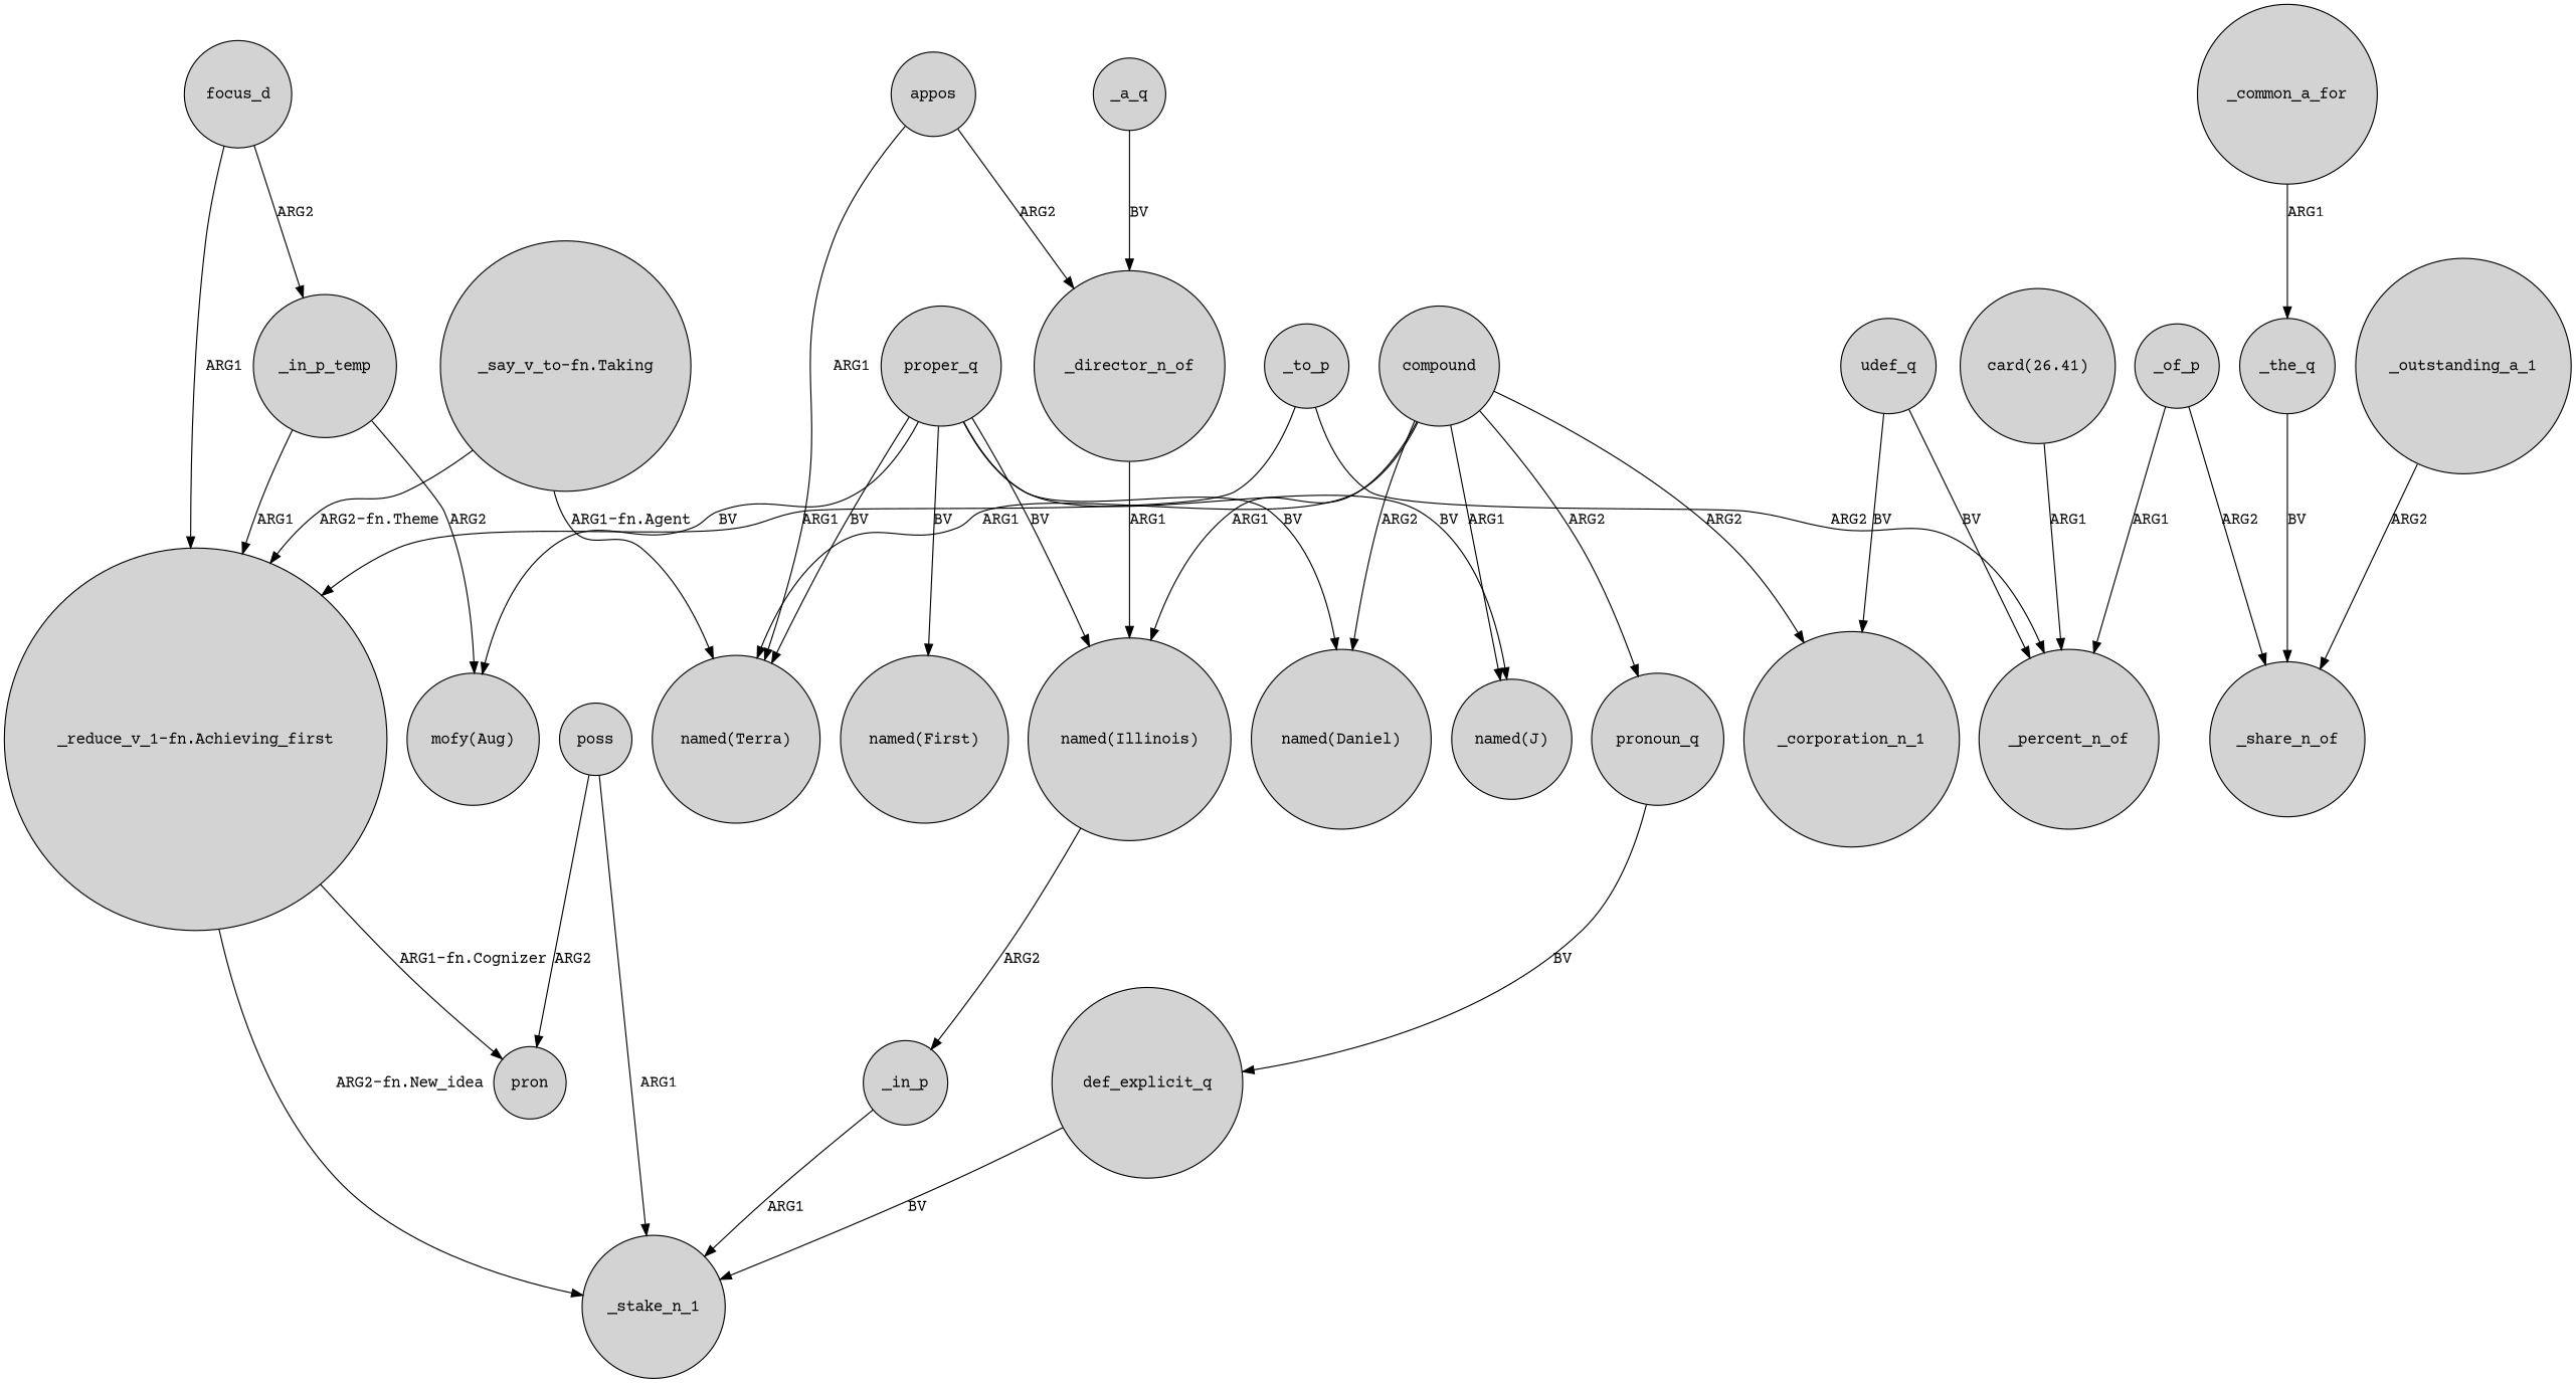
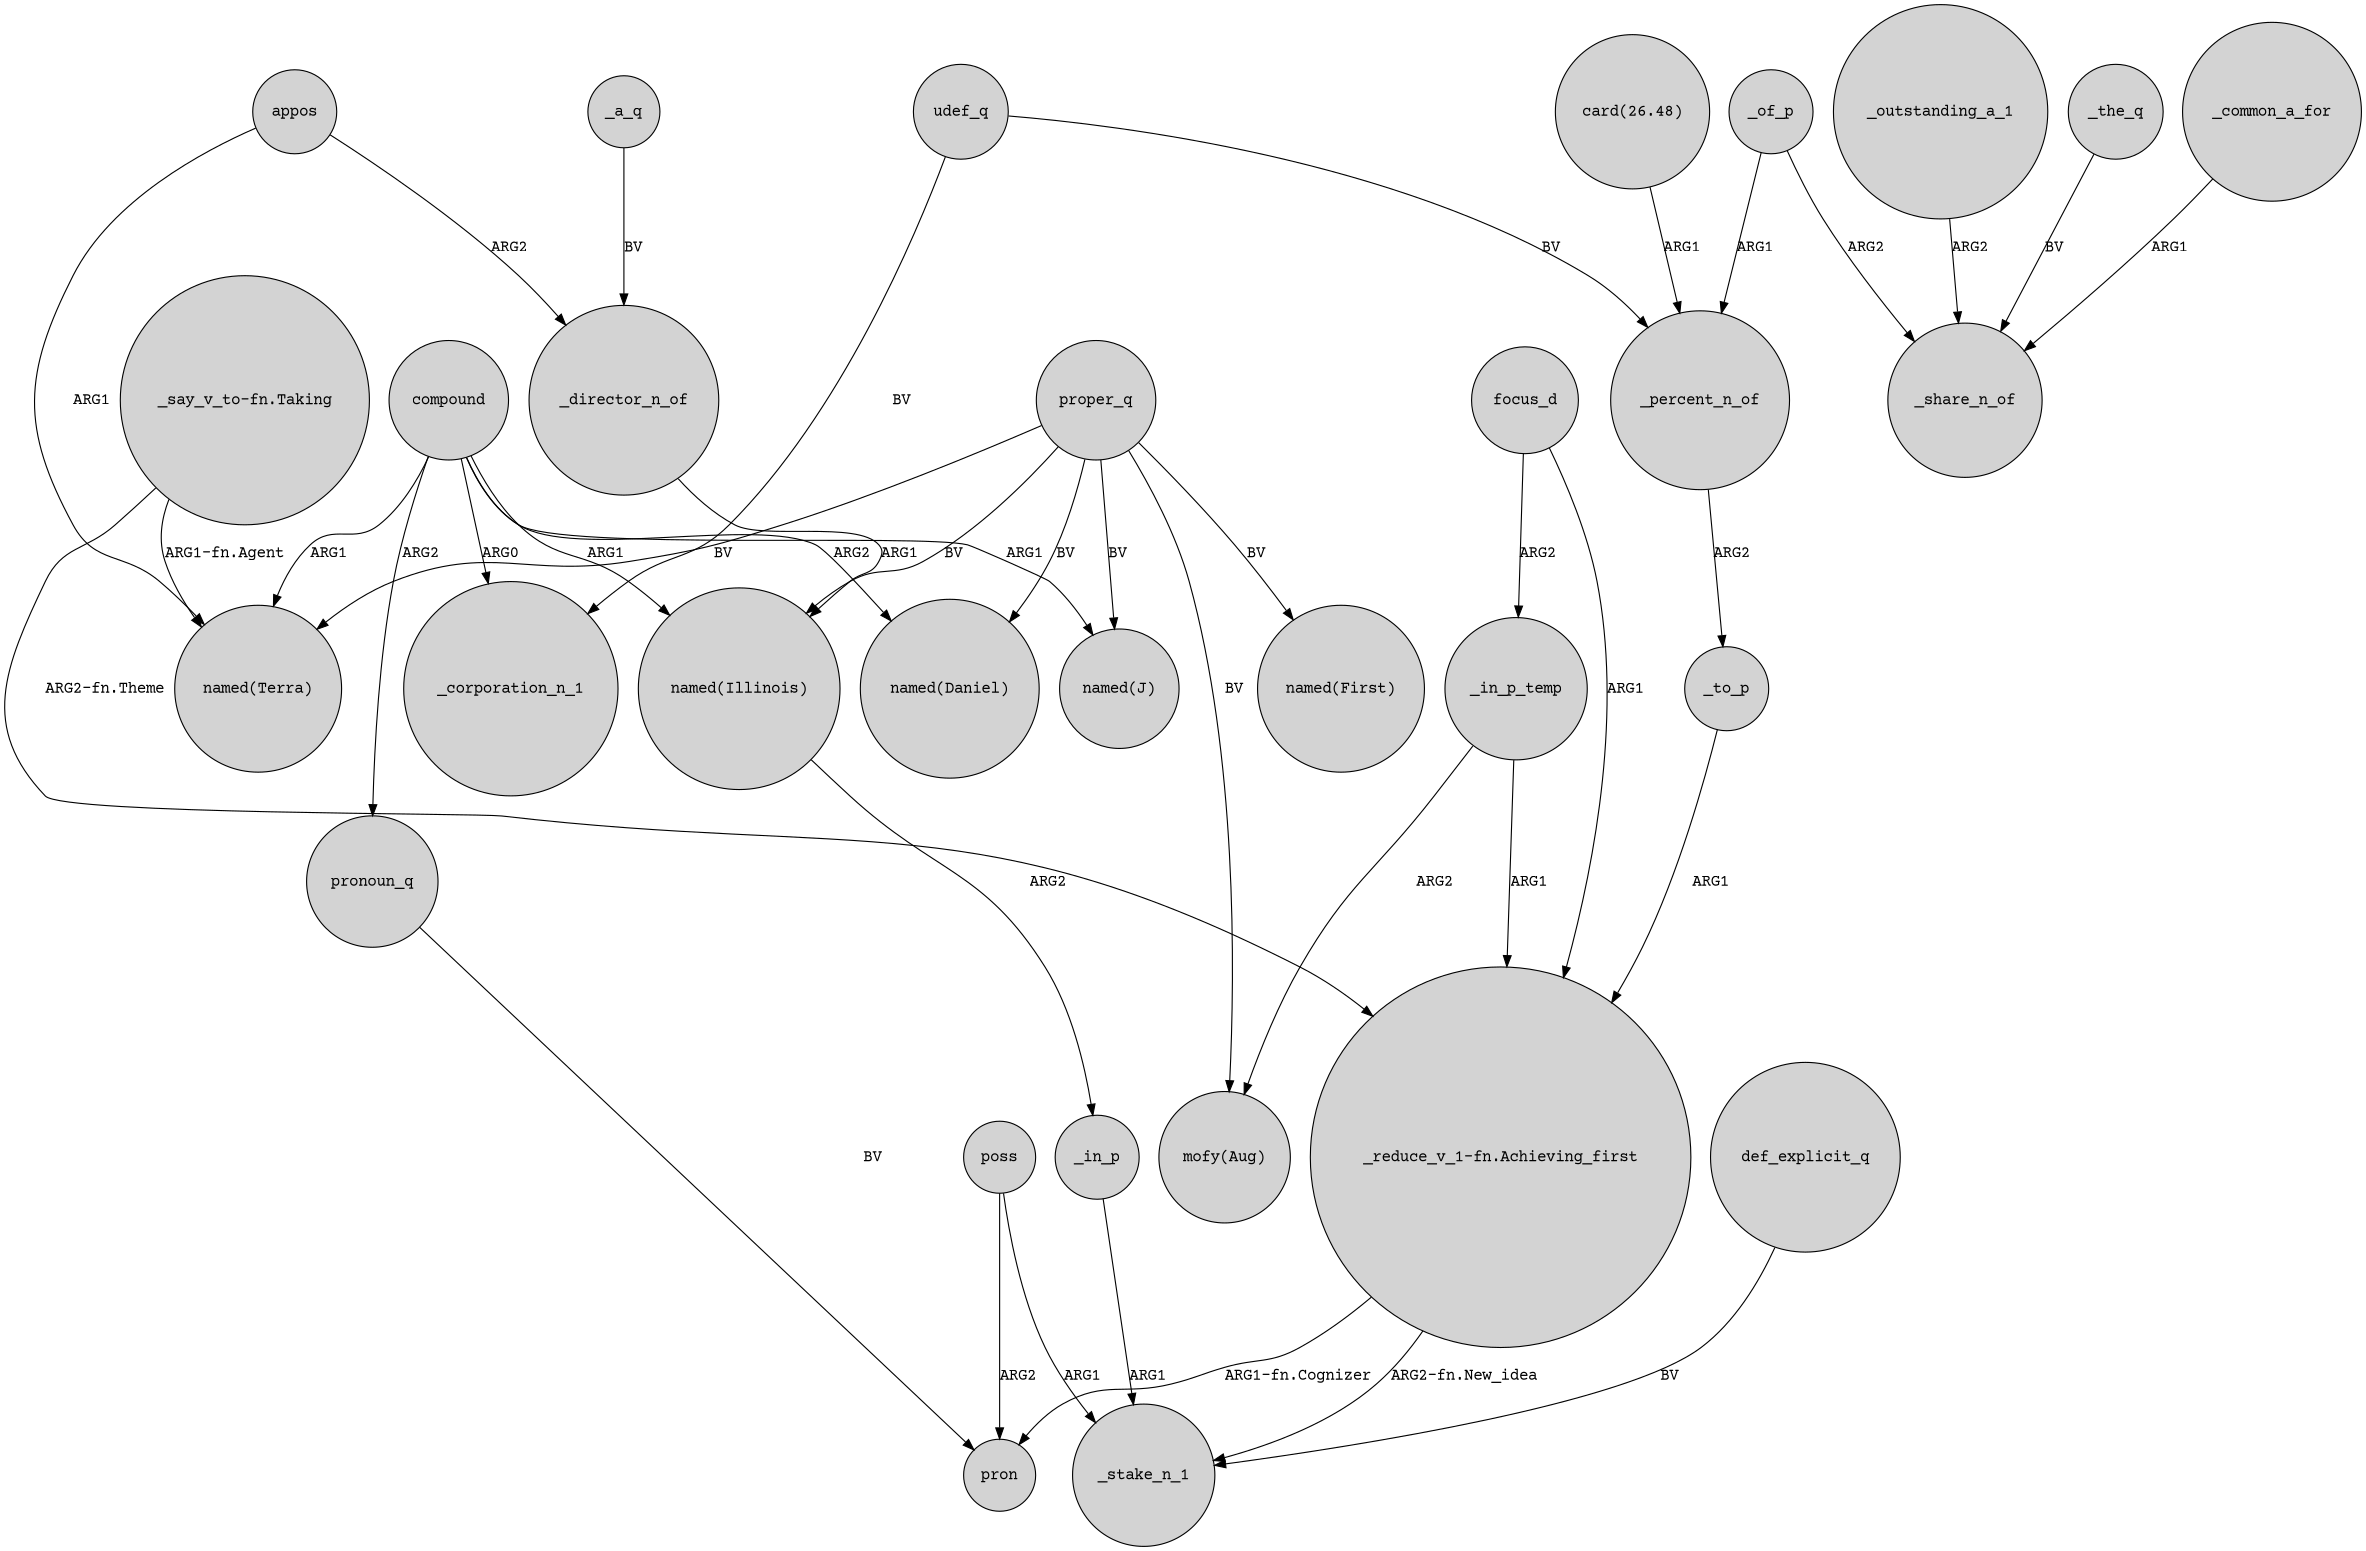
  digraph {
    fontname="Courier Prime"
    node [fontname="Courier Prime" shape=circle style=filled]
    edge [fontname="Courier Prime"]
    appos
    "named(Terra)"
    _director_n_of
    "named(Illinois)"
    _in_p_temp
    "mofy(Aug)"
    "_reduce_v_1-fn.Achieving_first"
    _stake_n_1
    pron
    _in_p
    _to_p
    _percent_n_of
    proper_q
    "named(J)"
    "named(First)"
    "named(Daniel)"
    compound
    _corporation_n_1
    pronoun_q
    _the_q
    _share_n_of
    _common_a_for
    _of_p
    focus_d
    _outstanding_a_1
    poss
    udef_q
    def_explicit_q
    "_say_v_to-fn.Taking"
    _a_q
-   "card(26.48)" [label="card(26.41)"]
+   "card(26.48)"
    appos -> "named(Terra)" [label=ARG1]
    appos -> _director_n_of [label=ARG2]
    _director_n_of -> "named(Illinois)" [label=ARG1]
    "named(Illinois)" -> _in_p [label=ARG2]
    _in_p_temp -> "mofy(Aug)" [label=ARG2]
    _in_p_temp -> "_reduce_v_1-fn.Achieving_first" [label=ARG1]
    "_reduce_v_1-fn.Achieving_first" -> _stake_n_1 [label="ARG2-fn.New_idea"]
    "_reduce_v_1-fn.Achieving_first" -> pron [label="ARG1-fn.Cognizer"]
    _in_p -> _stake_n_1 [label=ARG1]
    _to_p -> "_reduce_v_1-fn.Achieving_first" [label=ARG1]
-   _to_p -> _percent_n_of [label=ARG2]
+   _percent_n_of -> _to_p [label=ARG2]
    proper_q -> "named(Terra)" [label=BV]
    proper_q -> "named(Illinois)" [label=BV]
    proper_q -> "mofy(Aug)" [label=BV]
    proper_q -> "named(J)" [label=BV]
    proper_q -> "named(First)" [label=BV]
    proper_q -> "named(Daniel)" [label=BV]
    compound -> "named(Terra)" [label=ARG1]
    compound -> "named(Illinois)" [label=ARG1]
    compound -> "named(J)" [label=ARG1]
    compound -> "named(Daniel)" [label=ARG2]
-   compound -> _corporation_n_1 [label=ARG2]
+   compound -> _corporation_n_1 [label=ARG0]
    compound -> pronoun_q [label=ARG2]
-   pronoun_q -> def_explicit_q [label=BV]
+   pronoun_q -> pron [label=BV]
    _the_q -> _share_n_of [label=BV]
-   _common_a_for -> _the_q [label=ARG1]
+   _common_a_for -> _share_n_of [label=ARG1]
    _of_p -> _percent_n_of [label=ARG1]
    _of_p -> _share_n_of [label=ARG2]
    focus_d -> _in_p_temp [label=ARG2]
    focus_d -> "_reduce_v_1-fn.Achieving_first" [label=ARG1]
    _outstanding_a_1 -> _share_n_of [label=ARG2]
    poss -> _stake_n_1 [label=ARG1]
    poss -> pron [label=ARG2]
    udef_q -> _percent_n_of [label=BV]
    udef_q -> _corporation_n_1 [label=BV]
    def_explicit_q -> _stake_n_1 [label=BV]
    "_say_v_to-fn.Taking" -> "named(Terra)" [label="ARG1-fn.Agent"]
    "_say_v_to-fn.Taking" -> "_reduce_v_1-fn.Achieving_first" [label="ARG2-fn.Theme"]
    _a_q -> _director_n_of [label=BV]
    "card(26.48)" -> _percent_n_of [label=ARG1]
  }
